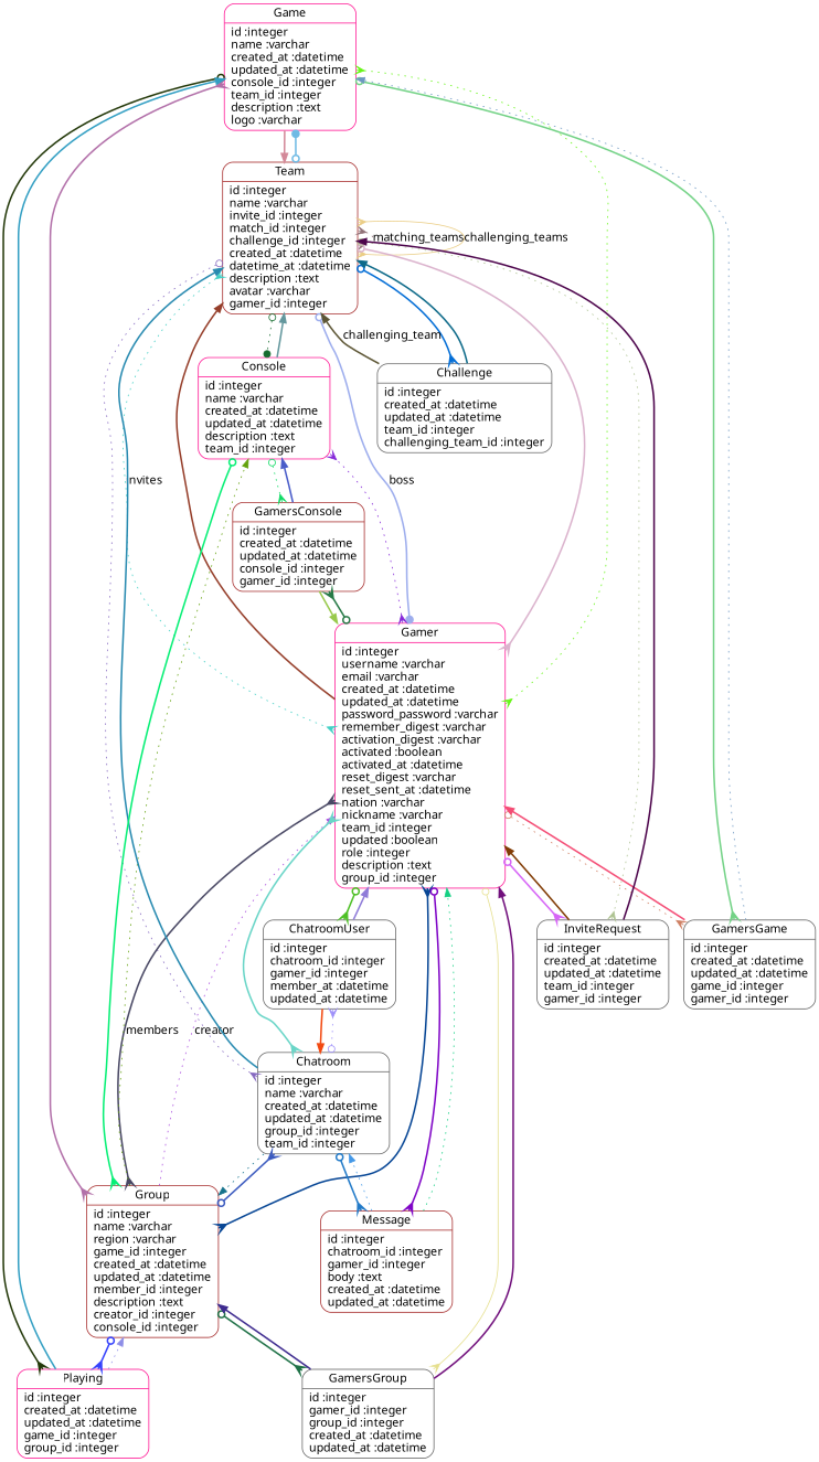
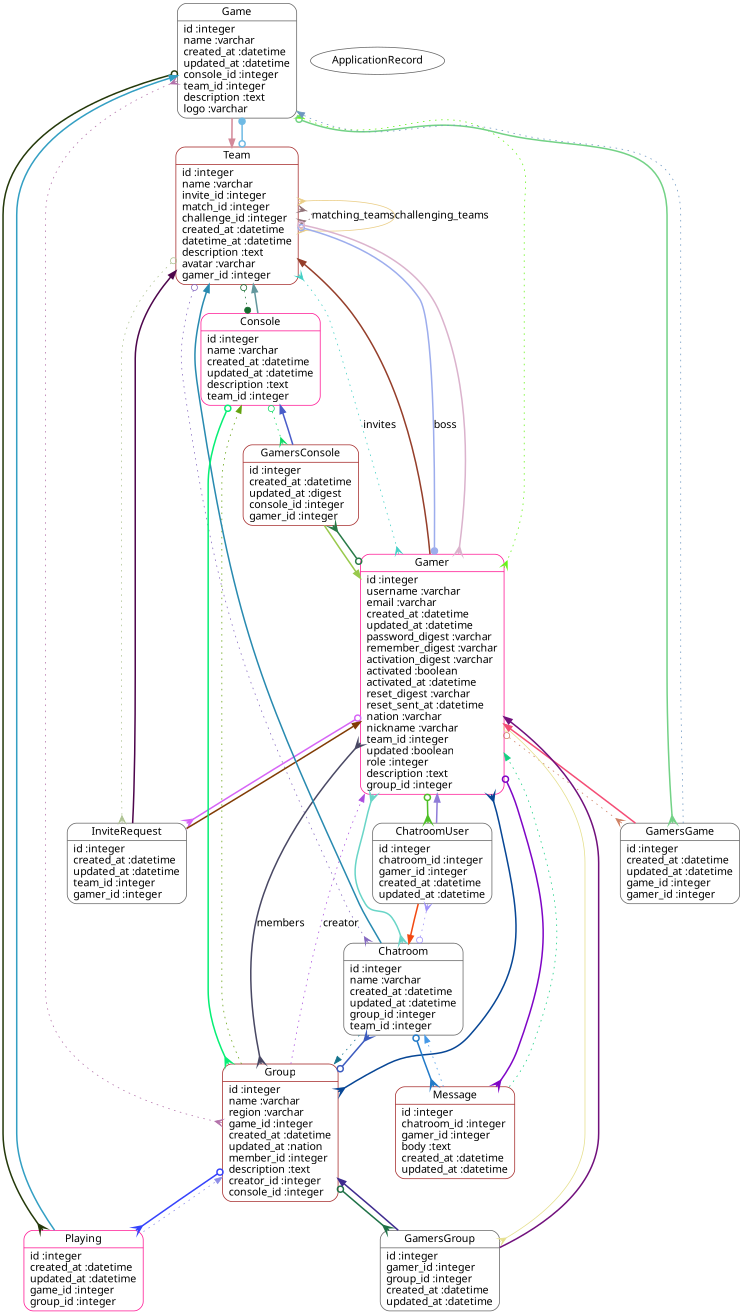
  digraph {
    fontname="Noto Sans"
    splines=true
    node [color=gray40 fontname="Noto Sans" shape=Mrecord]
    edge [arrowhead=crow arrowtail=none dir=both fontname="Noto Sans" style=bold]
-   n1 [color=deeppink label="{Game|id :integer\lname :varchar\lcreated_at :datetime\lupdated_at :datetime\lconsole_id :integer\lteam_id :integer\ldescription :text\llogo :varchar\l}"]
+   n1 [label="{Game|id :integer\lname :varchar\lcreated_at :datetime\lupdated_at :datetime\lconsole_id :integer\lteam_id :integer\ldescription :text\llogo :varchar\l}"]
    n2 [color=brown label="{Team|id :integer\lname :varchar\linvite_id :integer\lmatch_id :integer\lchallenge_id :integer\lcreated_at :datetime\ldatetime_at :datetime\ldescription :text\lavatar :varchar\lgamer_id :integer\l}"]
    n3 [color=deeppink label="{Playing|id :integer\lcreated_at :datetime\lupdated_at :datetime\lgame_id :integer\lgroup_id :integer\l}"]
-   n4 [color=brown label="{Group|id :integer\lname :varchar\lregion :varchar\lgame_id :integer\lcreated_at :datetime\lupdated_at :datetime\lmember_id :integer\ldescription :text\lcreator_id :integer\lconsole_id :integer\l}"]
-   n5 [color=deeppink label="{Gamer|id :integer\lusername :varchar\lemail :varchar\lcreated_at :datetime\lupdated_at :datetime\lpassword_password :varchar\lremember_digest :varchar\lactivation_digest :varchar\lactivated :boolean\lactivated_at :datetime\lreset_digest :varchar\lreset_sent_at :datetime\lnation :varchar\lnickname :varchar\lteam_id :integer\lupdated :boolean\lrole :integer\ldescription :text\lgroup_id :integer\l}"]
+   n4 [color=brown label="{Group|id :integer\lname :varchar\lregion :varchar\lgame_id :integer\lcreated_at :datetime\lupdated_at :nation\lmember_id :integer\ldescription :text\lcreator_id :integer\lconsole_id :integer\l}"]
+   n5 [color=deeppink label="{Gamer|id :integer\lusername :varchar\lemail :varchar\lcreated_at :datetime\lupdated_at :datetime\lpassword_digest :varchar\lremember_digest :varchar\lactivation_digest :varchar\lactivated :boolean\lactivated_at :datetime\lreset_digest :varchar\lreset_sent_at :datetime\lnation :varchar\lnickname :varchar\lteam_id :integer\lupdated :boolean\lrole :integer\ldescription :text\lgroup_id :integer\l}"]
    n6 [label="{GamersGame|id :integer\lcreated_at :datetime\lupdated_at :datetime\lgame_id :integer\lgamer_id :integer\l}"]
    n7 [label="{InviteRequest|id :integer\lcreated_at :datetime\lupdated_at :datetime\lteam_id :integer\lgamer_id :integer\l}"]
-   n8 [label="{Challenge|id :integer\lcreated_at :datetime\lupdated_at :datetime\lteam_id :integer\lchallenging_team_id :integer\l}"]
    n9 [label="{Chatroom|id :integer\lname :varchar\lcreated_at :datetime\lupdated_at :datetime\lgroup_id :integer\lteam_id :integer\l}"]
    n10 [color=deeppink label="{Console|id :integer\lname :varchar\lcreated_at :datetime\lupdated_at :datetime\ldescription :text\lteam_id :integer\l}"]
    n11 [label="{GamersGroup|id :integer\lgamer_id :integer\lgroup_id :integer\lcreated_at :datetime\lupdated_at :datetime\l}"]
    n12 [color=brown label="{Message|id :integer\lchatroom_id :integer\lgamer_id :integer\lbody :text\lcreated_at :datetime\lupdated_at :datetime\l}"]
-   n13 [color=brown label="{GamersConsole|id :integer\lcreated_at :datetime\lupdated_at :datetime\lconsole_id :integer\lgamer_id :integer\l}"]
-   n14 [label="{ChatroomUser|id :integer\lchatroom_id :integer\lgamer_id :integer\lmember_at :datetime\lupdated_at :datetime\l}"]
+   n13 [color=brown label="{GamersConsole|id :integer\lcreated_at :datetime\lupdated_at :digest\lconsole_id :integer\lgamer_id :integer\l}"]
+   n14 [label="{ChatroomUser|id :integer\lchatroom_id :integer\lgamer_id :integer\lcreated_at :datetime\lupdated_at :datetime\l}"]
+   ApplicationRecord [shape=""]
    n1 -> n2 [arrowhead=normal color="#D38999"]
    n1 -> n3 [arrowtail=odot color="#24390A"]
-   n1 -> n4 [arrowtail=crow color="#B270A9"]
+   n1 -> n4 [arrowtail=crow color="#B270A9" style=dotted]
    n1 -> n5 [arrowtail=crow color="#65F514" style=dotted]
    n1 -> n6 [arrowtail=odot color="#73D286"]
    n2 -> n1 [arrowhead=dot arrowtail=odot color="#6FBAE4"]
    n2 -> n2 [arrowtail=crow color="#907177" label=matching_teams style=dotted]
    n2 -> n2 [arrowtail=crow color="#EACD85" label=challenging_teams style=""]
    n2 -> n5 [arrowhead=dot arrowtail=odot color="#9DADED" label=boss]
    n2 -> n5 [arrowtail=odot color="#DBB3CD"]
    n2 -> n5 [arrowtail=crow color="#40CFC4" label=invites style=dotted]
    n2 -> n7 [arrowtail=odot color="#ADC291" style=dotted]
-   n2 -> n8 [arrowtail=odot color="#046ED6"]
    n2 -> n9 [arrowtail=odot color="#8568C0" style=dotted]
    n2 -> n10 [arrowhead=dot arrowtail=odot color="#156C2F" style=dotted]
    n3 -> n1 [arrowhead=normal color="#339FC3"]
    n3 -> n4 [arrowhead=normal color="#8D8DE7" style=dotted]
    n4 -> n3 [arrowtail=odot color="#3542FC"]
    n4 -> n5 [arrowtail=crow color="#494864" label=members]
    n4 -> n5 [arrowhead=normal color="#AA4CDE" label=creator style=dotted]
    n4 -> n9 [arrowtail=odot color="#3C5BBF"]
    n4 -> n10 [arrowhead=normal color="#62A10B" style=dotted]
    n4 -> n11 [arrowtail=odot color="#1F7147"]
    n5 -> n2 [arrowhead=normal color="#953E2A"]
    n5 -> n4 [arrowtail=crow color="#074695"]
    n5 -> n6 [arrowtail=odot color="#CE7F62" style=dotted]
    n5 -> n7 [arrowtail=odot color="#D665F6"]
    n5 -> n9 [arrowtail=crow color="#69D5C7"]
-   n5 -> n10 [arrowtail=crow color="#8527D9" style=dotted]
    n5 -> n11 [arrowtail=odot color="#E5DF8C" style=""]
    n5 -> n12 [arrowtail=odot color="#7F05C6"]
    n5 -> n13 [arrowtail=odot color="#287A47"]
    n5 -> n14 [arrowtail=odot color="#4EC026"]
    n6 -> n1 [arrowhead=normal color="#6D97C1" style=dotted]
    n6 -> n5 [arrowhead=normal color="#F44D75"]
    n7 -> n2 [arrowhead=normal color="#4D054C"]
    n7 -> n5 [arrowhead=normal color="#813B04"]
-   n8 -> n2 [arrowhead=normal color="#0E6A89"]
-   n8 -> n2 [arrowhead=normal color="#5D5635" label=challenging_team]
    n9 -> n2 [arrowhead=normal color="#288AB0"]
    n9 -> n4 [arrowhead=normal color="#14728C" style=dotted]
    n9 -> n12 [arrowtail=odot color="#227AC8"]
    n9 -> n14 [arrowtail=odot color="#9D8FF9" style=dotted]
    n10 -> n2 [arrowhead=normal color="#63979D"]
    n10 -> n4 [arrowtail=odot color="#06EF75"]
    n10 -> n13 [arrowtail=odot color="#0ADA61" style=dotted]
    n11 -> n4 [arrowhead=normal color="#3E2B8F"]
    n11 -> n5 [arrowhead=normal color="#71107C"]
    n12 -> n5 [arrowhead=normal color="#12D082" style=dotted]
    n12 -> n9 [arrowhead=normal color="#4498E7" style=dotted]
    n13 -> n5 [arrowhead=normal color="#98C94C"]
    n13 -> n10 [arrowhead=normal color="#495CC9"]
    n14 -> n5 [arrowhead=normal color="#8F7CD8"]
    n14 -> n9 [arrowhead=normal color="#F24911"]
  }
